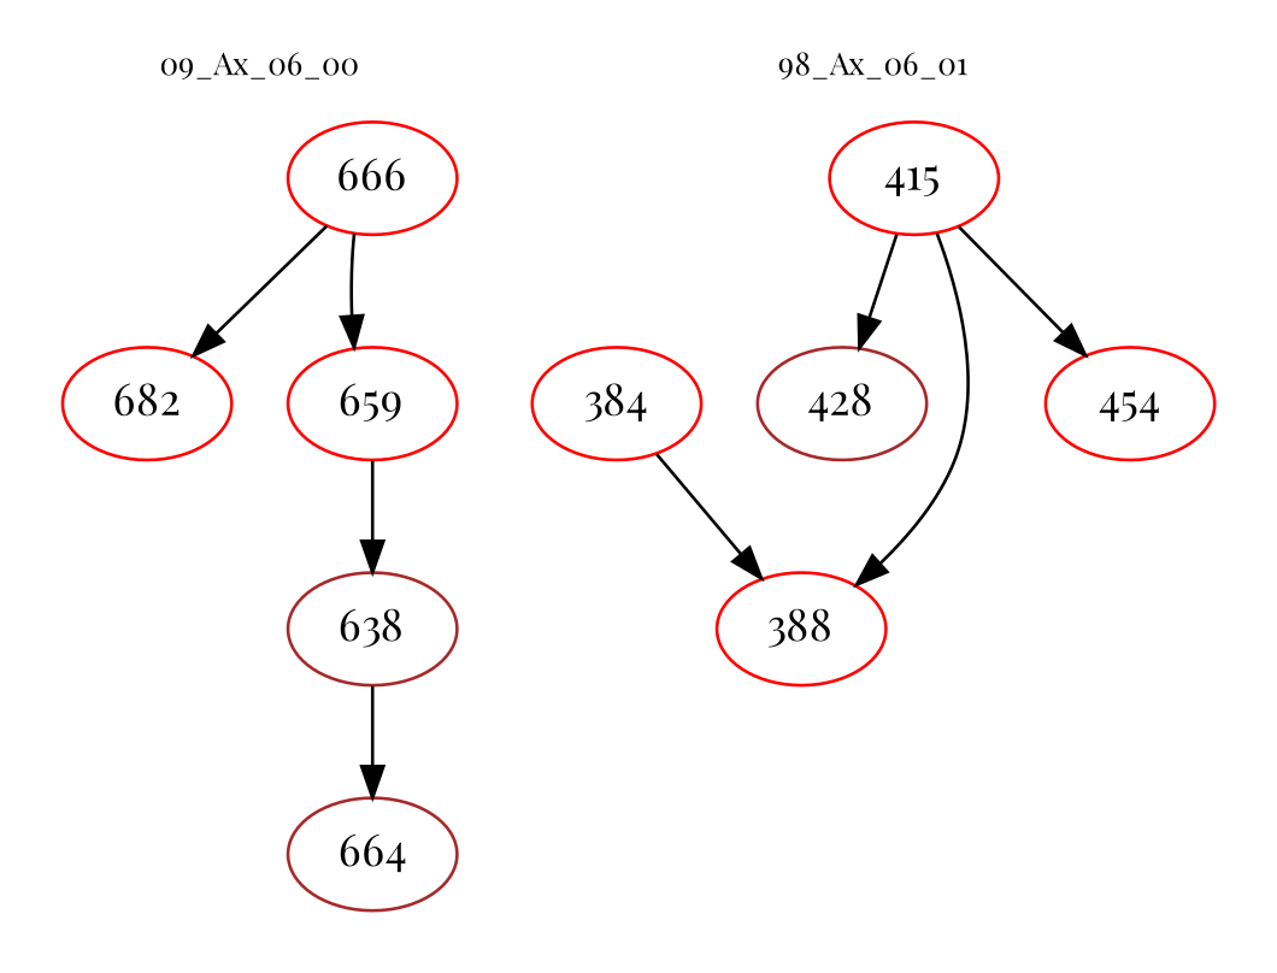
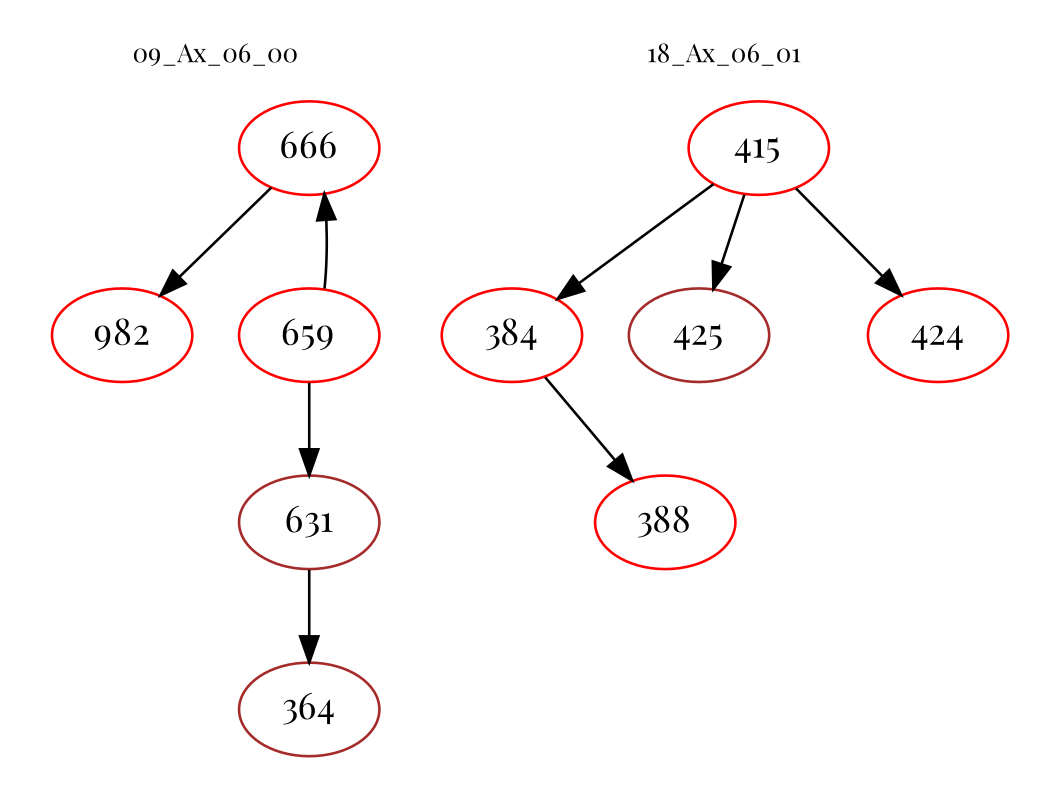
  digraph {
    fontname="Playfair Display"
    node [color=red fontname="Playfair Display"]
    edge [color=black fontname="Playfair Display"]
    n1 [label=666]
-   n2 [label=682]
+   n2 [label=982]
    n3 [label=659]
-   n4 [color=brown label=664]
-   n5 [color=brown label=638]
+   n4 [color=brown label=364]
+   n5 [color=brown label=631]
    n6 [label=415]
    n7 [label=384]
-   n8 [color=brown label=428]
+   n8 [color=brown label=425]
    n9 [label=388]
-   n10 [label=454]
+   n10 [label=424]
    subgraph cluster_1 {
      color=white
      fontsize=10
      label="09_Ax_06_00"
      n1
      n2
      n3
      n4
      n5
    }
    subgraph cluster_2 {
      color=white
      fontsize=10
-     label="98_Ax_06_01"
+     label="18_Ax_06_01"
      n6
      n7
      n8
      n9
      n10
    }
    n1 -> n2
-   n1 -> n3
+   n3 -> n1
    n3 -> n5
    n5 -> n4
-   n6 -> n9
+   n6 -> n7
    n6 -> n8
    n6 -> n10
    n7 -> n9
  }
